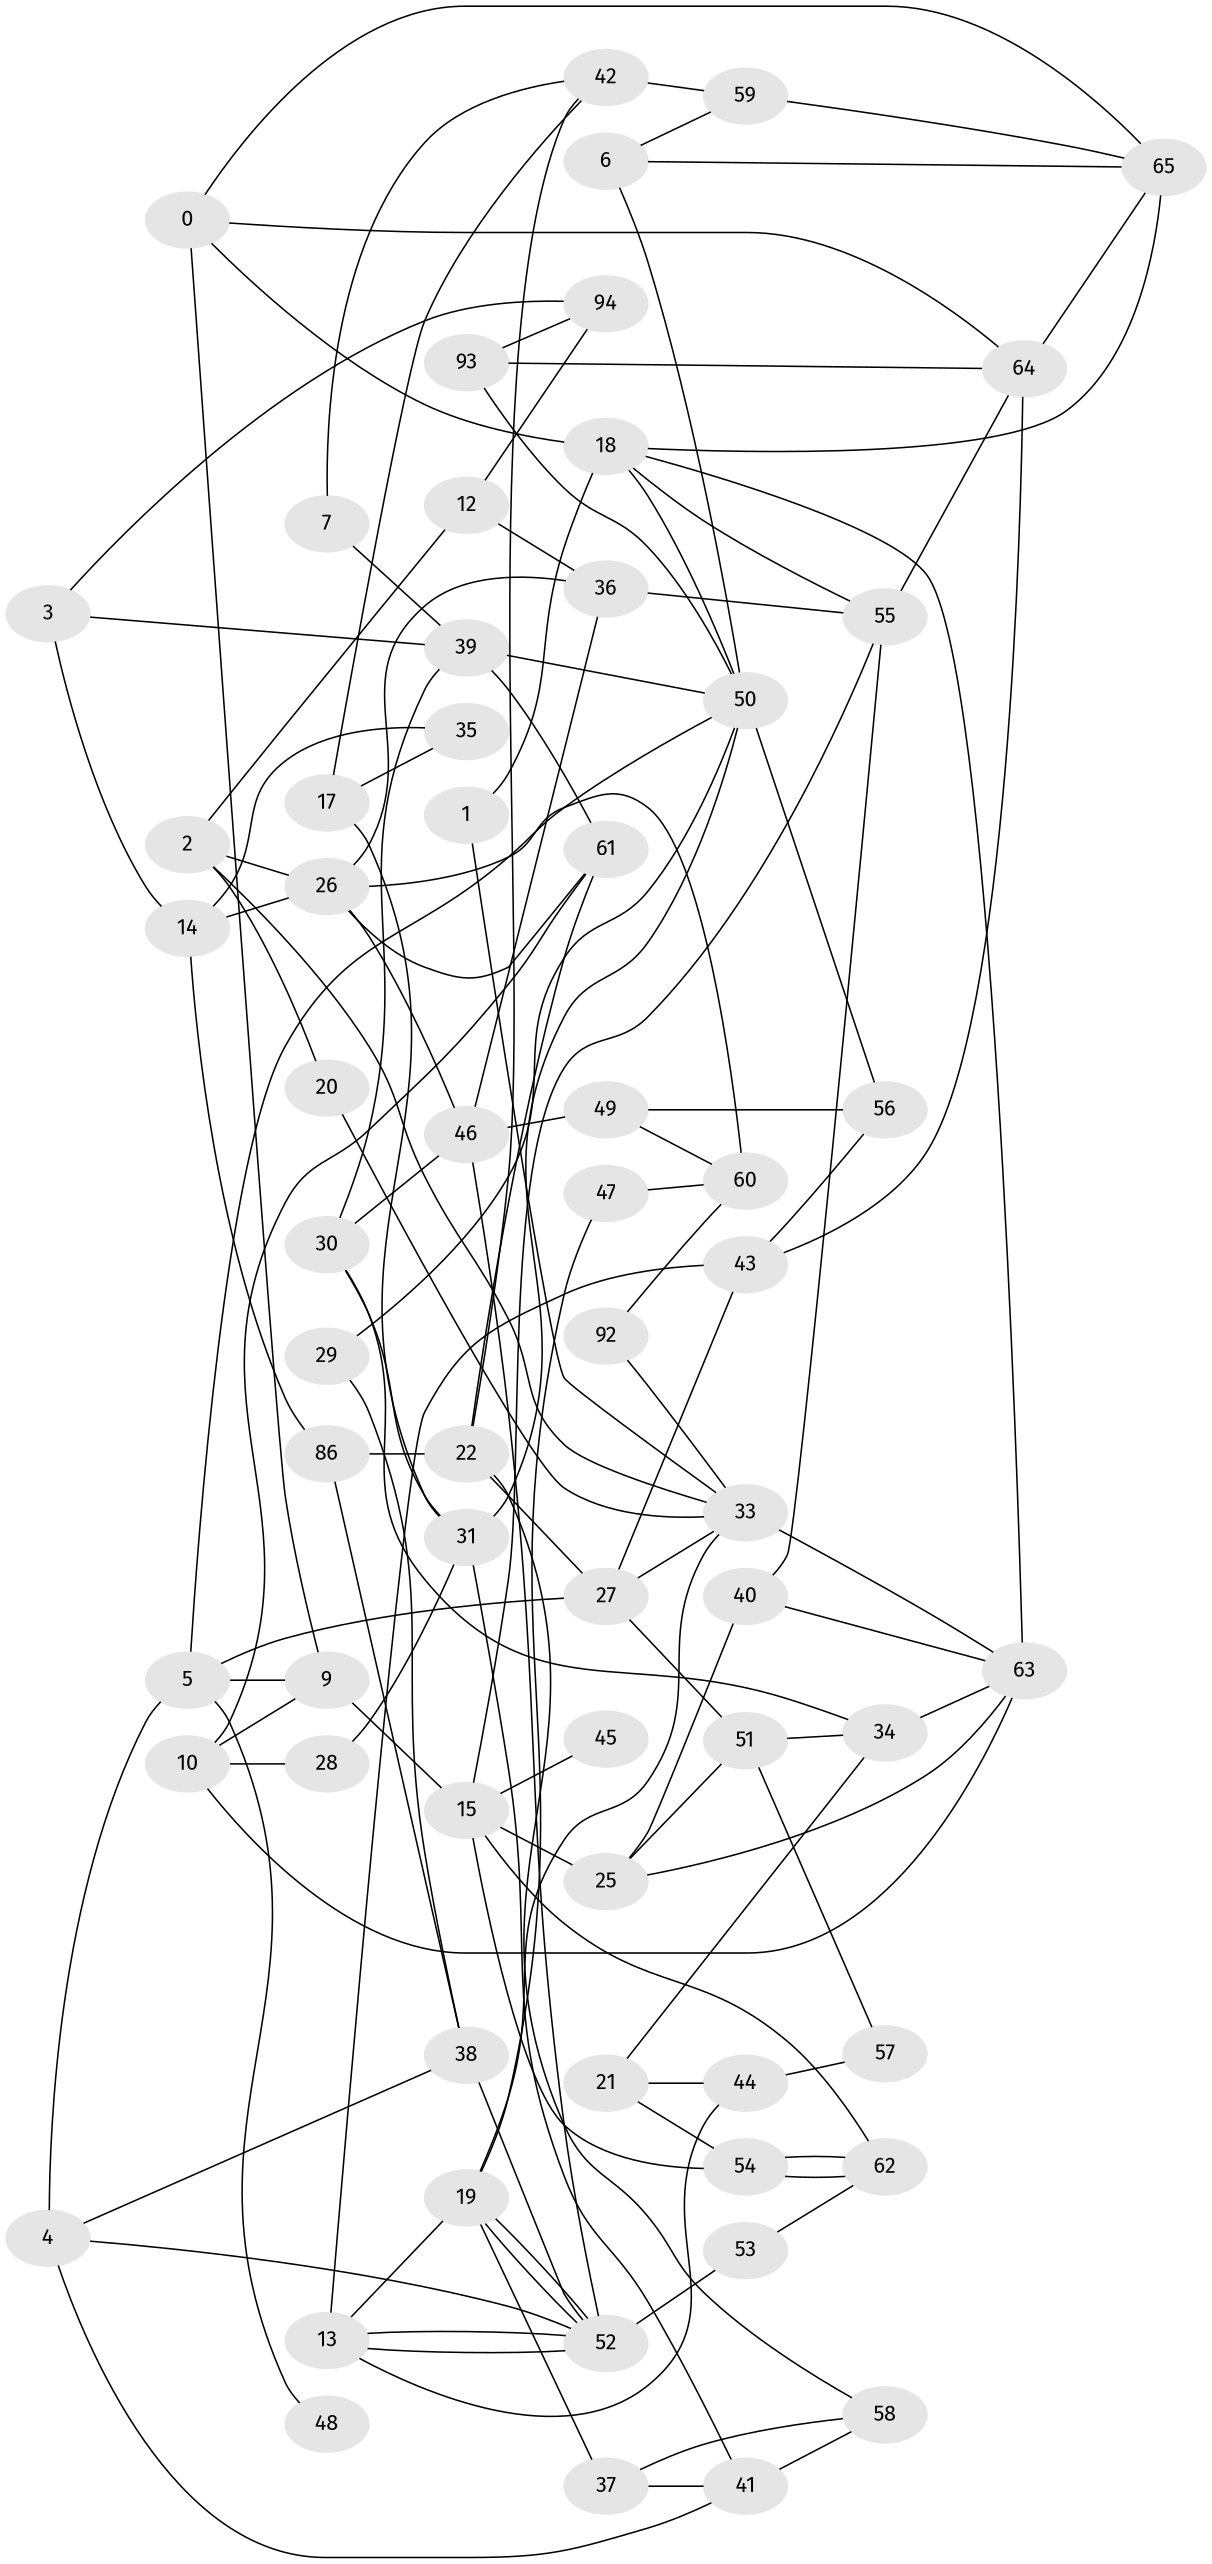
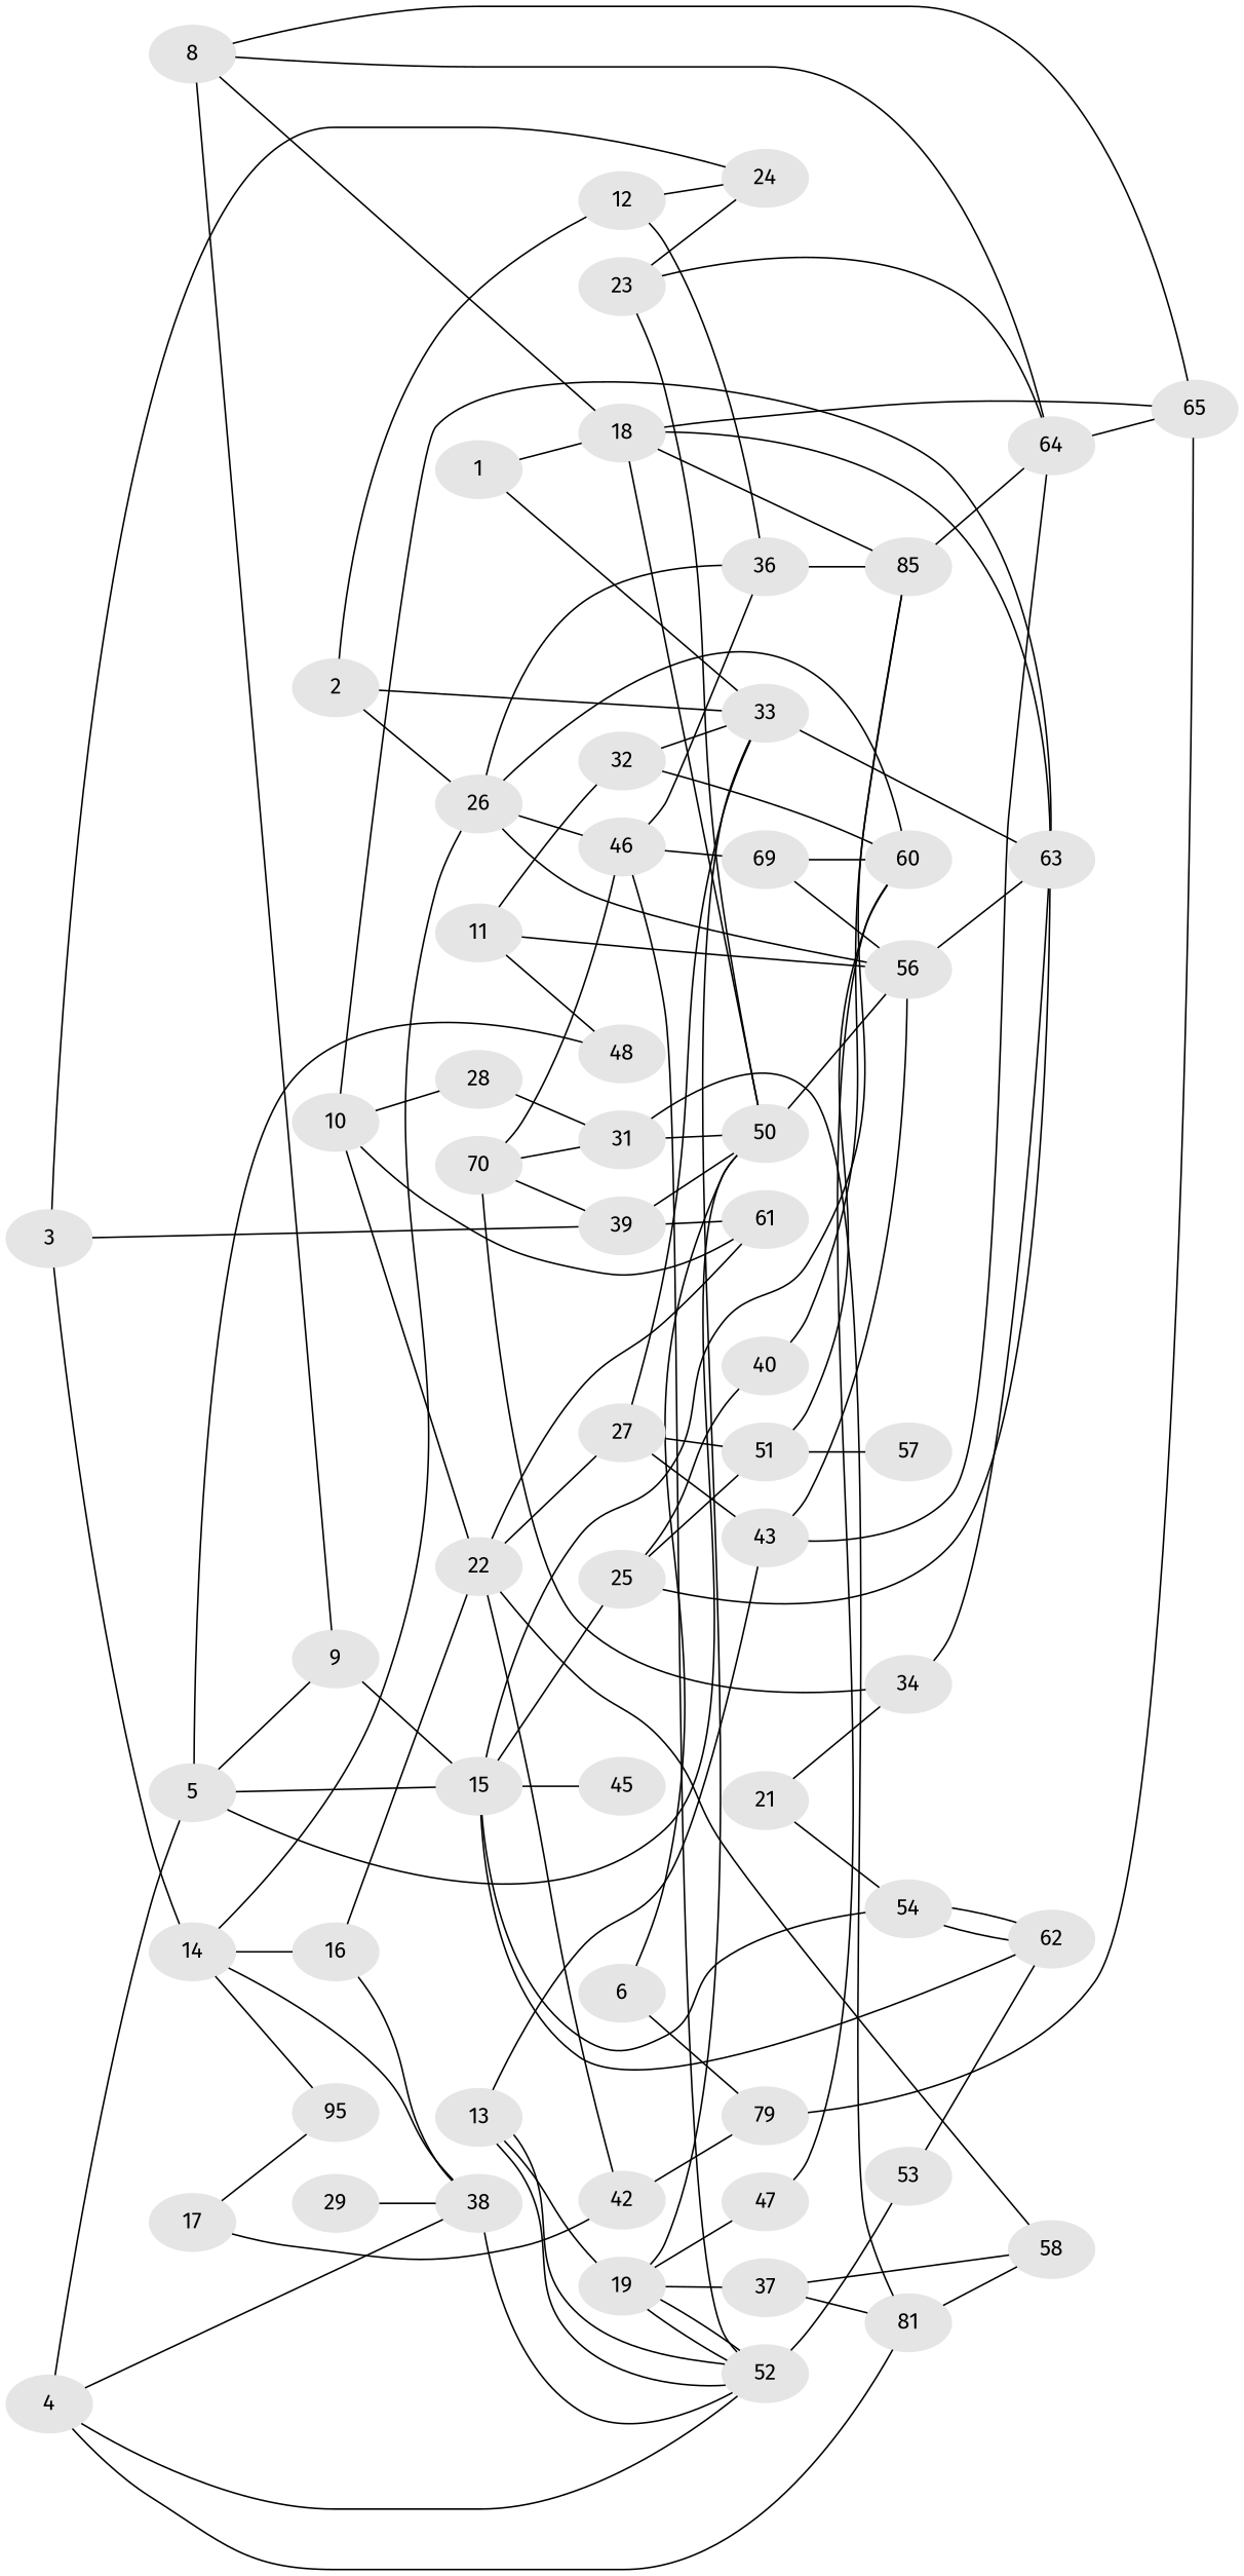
  graph {
    fontname="Fira Sans"
    rankdir=LR
    node [color=gray90 fontname="Fira Sans" style=filled]
    edge [fontname="Fira Sans"]
    1
    18
    33
    50
    65
    63
-   55
+   55 [label=85]
    2
    12
-   20
    26
-   24 [label=94]
+   24
    36
    61
    46
    60
    3
    14
    39
    38
-   16 [label=86]
-   35
+   16
+   35 [label=95]
    4
    5
-   41
+   41 [label=81]
    52
    9
    15
    48
    58
    53
    45
    54
    25
    62
    56
    6
-   59
-   7
+   59 [label=79]
    42
-   8 [label=0]
+   8
    64
    10
    22
    28
    27
    31
-   32 [label=92]
+   11
+   32
    43
    51
    13
    19
-   44
    37
    47
    57
    40
    17
    21
    34
-   23 [label=93]
-   49
+   23
+   49 [label=69]
    29
-   30
+   30 [label=70]
    1 -- 18
    1 -- 33
    18 -- 50
    18 -- 65
    18 -- 63
    18 -- 55
    33 -- 63
    50 -- 56
    55 -- 64
    2 -- 33
    2 -- 12
-   2 -- 20
    2 -- 26
    12 -- 24
    12 -- 36
-   20 -- 33
    26 -- 36
-   26 -- 61
+   26 -- 56
    26 -- 46
    26 -- 60
    36 -- 55
    46 -- 36
    46 -- 52
    46 -- 49
    3 -- 24
    3 -- 14
    3 -- 39
    14 -- 26
+   14 -- 38
    14 -- 16
    14 -- 35
    39 -- 50
    39 -- 61
    38 -- 52
    16 -- 38
    16 -- 22
    4 -- 38
    4 -- 5
    4 -- 41
    4 -- 52
    5 -- 50
    5 -- 9
-   5 -- 27
+   5 -- 15
    5 -- 48
    41 -- 58
    52 -- 53
    9 -- 15
    15 -- 55
    15 -- 45
    15 -- 54
    15 -- 25
    15 -- 62
    53 -- 62
    54 -- 62
    54 -- 62
    25 -- 63
    25 -- 51
    25 -- 40
    6 -- 50
-   6 -- 65
    6 -- 59
    59 -- 65
-   7 -- 39
-   7 -- 42
    42 -- 59
    8 -- 18
    8 -- 65
    8 -- 9
    8 -- 64
    64 -- 65
    10 -- 63
    10 -- 61
-   10 -- 9
+   10 -- 22
    10 -- 28
    22 -- 61
    22 -- 58
    22 -- 42
    22 -- 27
    28 -- 31
    27 -- 33
    27 -- 43
    27 -- 51
    31 -- 50
    31 -- 41
+   11 -- 48
+   11 -- 56
+   11 -- 32
    32 -- 33
    32 -- 60
    43 -- 56
    43 -- 64
-   51 -- 34
+   51 -- 60
    51 -- 57
    13 -- 52
    13 -- 52
    13 -- 43
    13 -- 19
-   13 -- 44
    19 -- 33
    19 -- 52
    19 -- 52
    19 -- 37
    19 -- 47
-   44 -- 57
    37 -- 41
    37 -- 58
    47 -- 60
-   40 -- 63
+   56 -- 63
    40 -- 55
    17 -- 35
    17 -- 42
-   17 -- 31
    21 -- 54
-   21 -- 44
    21 -- 34
    34 -- 63
    23 -- 50
    23 -- 24
    23 -- 64
    49 -- 60
    49 -- 56
-   29 -- 50
    29 -- 38
    30 -- 46
    30 -- 39
    30 -- 31
    30 -- 34
  }
